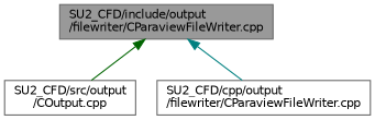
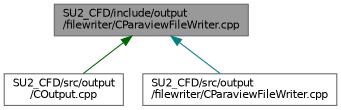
  digraph {
    node [color=grey40 fillcolor=white fontname=Helvetica fontsize=10 shape=box style=filled]
    edge [dir=back fontname=Helvetica fontsize=10 labelfontname=Helvetica labelfontsize=10 style=solid]
    n1 [color=gray40 fillcolor=grey60 fontcolor=black height=0.2 label="SU2_CFD/include/output\l/filewriter/CParaviewFileWriter.cpp" width=0.4]
    n2 [height=0.2 label="SU2_CFD/src/output\l/COutput.cpp" width=0.4]
-   n3 [height=0.2 label="SU2_CFD/cpp/output\l/filewriter/CParaviewFileWriter.cpp" width=0.4]
+   n3 [height=0.2 label="SU2_CFD/src/output\l/filewriter/CParaviewFileWriter.cpp" width=0.4]
    n1 -> n2 [color=darkgreen]
    n1 -> n3 [color=teal]
  }
